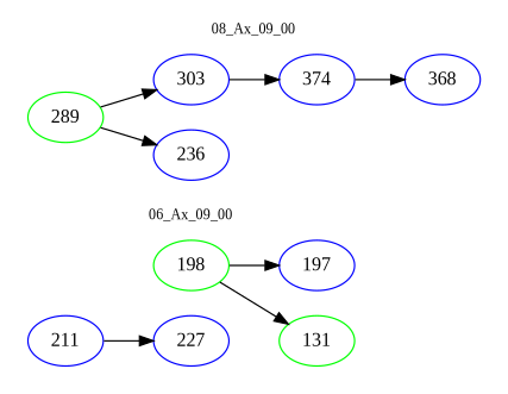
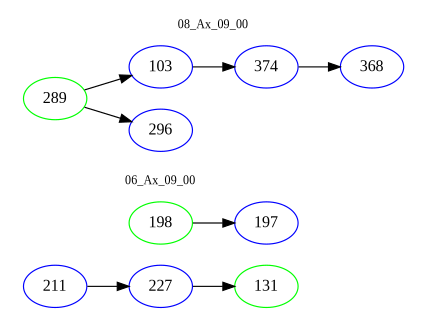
  digraph {
    fontname="Liberation Serif"
    rankdir=LR
    node [color=blue fontname="Liberation Serif"]
    edge [color=black fontname="Liberation Serif"]
    n1 [color=green label=198]
    n2 [label=197]
    n3 [label=211]
    n4 [label=227]
    n5 [color=green label=131]
    n6 [color=green label=289]
-   n7 [label=236]
-   n8 [label=303]
+   n7 [label=296]
+   n8 [label=103]
    n9 [label=374]
    n10 [label=368]
    subgraph cluster_1 {
      color=white
      fontsize=10
      label="06_Ax_09_00"
      n1
      n2
      n3
      n4
      n5
    }
    subgraph cluster_2 {
      color=white
      fontsize=10
      label="08_Ax_09_00"
      n6
      n7
      n8
      n9
      n10
    }
    n1 -> n2
    n3 -> n4
-   n1 -> n5
+   n4 -> n5
    n6 -> n7
    n6 -> n8
    n8 -> n9
    n9 -> n10
  }
